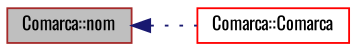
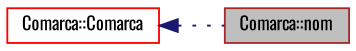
  digraph {
    rankdir=LR
    fontname=Oswald
    node [fontname=Oswald fontsize=10 shape=record style=filled]
    n1 [color=brown fillcolor=grey75 fontcolor=black height=0.2 label="Comarca::nom" width=0.4]
    n2 [color=red fillcolor=white height=0.2 label="Comarca::Comarca" width=0.4]
-   n1 -> n2 [color=midnightblue dir=back fontname=Oswald fontsize=10 labelfontname=Helvetica labelfontsize=10 style=dotted]
+   n2 -> n1 [color=midnightblue dir=back fontname=Oswald fontsize=10 labelfontname=Helvetica labelfontsize=10 style=dotted]
  }
